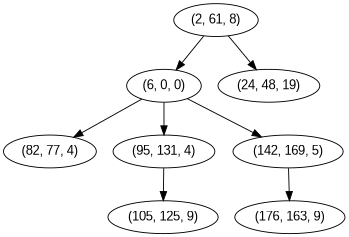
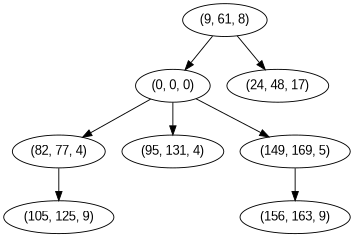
  digraph {
    fontname="Liberation Sans"
    node [fontname="Liberation Sans"]
    edge [fontname="Liberation Sans"]
    n1 [label="(82, 77, 4)"]
-   "(0, 0, 0)" [label="(6, 0, 0)"]
+   "(0, 0, 0)"
    n3 [label="(95, 131, 4)"]
-   "(149, 169, 5)" [label="(142, 169, 5)"]
-   "(9, 61, 8)" [label="(2, 61, 8)"]
-   "(24, 48, 17)" [label="(24, 48, 19)"]
+   "(149, 169, 5)"
+   "(9, 61, 8)"
+   "(24, 48, 17)"
    "(105, 125, 9)"
-   "(156, 163, 9)" [label="(176, 163, 9)"]
+   "(156, 163, 9)"
    "(0, 0, 0)" -> n1
    "(0, 0, 0)" -> n3
    "(0, 0, 0)" -> "(149, 169, 5)"
-   n3 -> "(105, 125, 9)"
+   n1 -> "(105, 125, 9)"
    "(149, 169, 5)" -> "(156, 163, 9)"
    "(9, 61, 8)" -> "(0, 0, 0)"
    "(9, 61, 8)" -> "(24, 48, 17)"
  }
